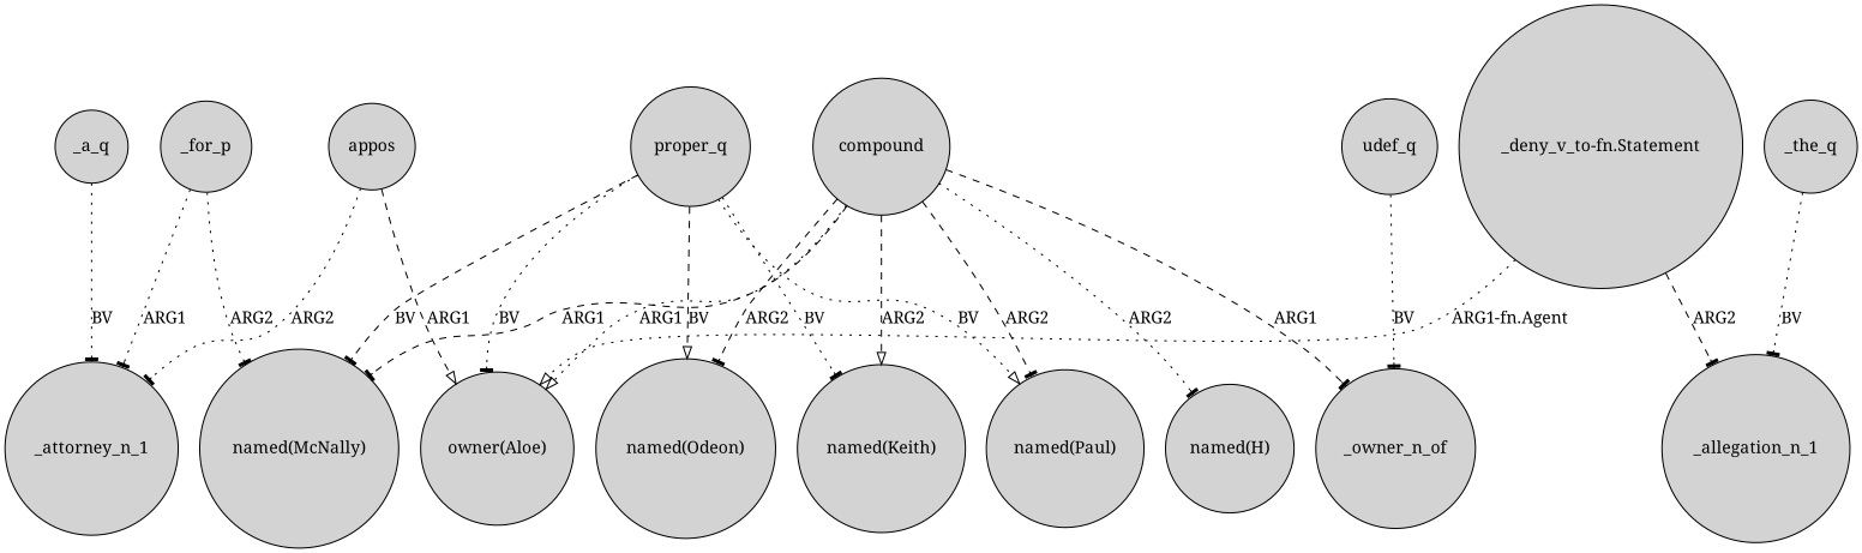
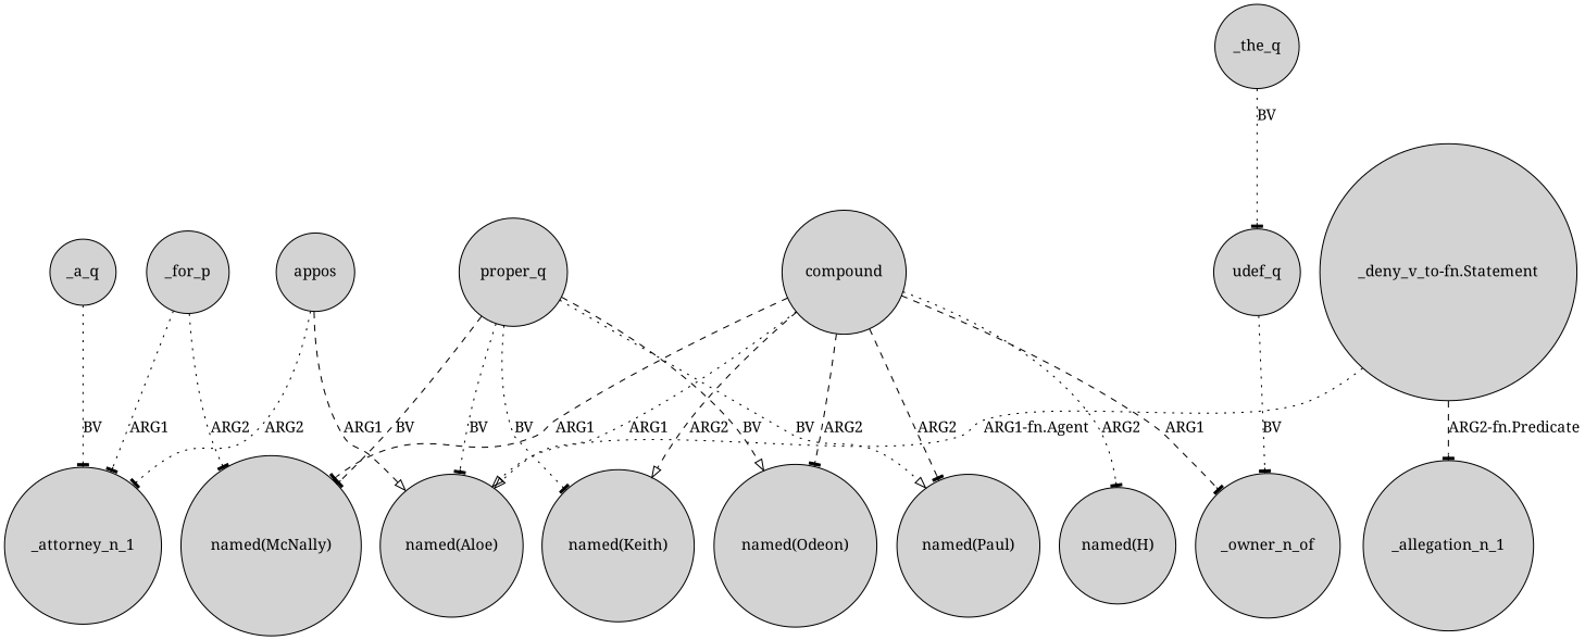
  digraph {
    fontname="Noto Serif"
    node [fontname="Noto Serif" shape=circle style=filled]
    edge [arrowhead=tee fontname="Noto Serif" style=dotted]
    _a_q
    _attorney_n_1
    proper_q
    "named(McNally)"
-   "named(Aloe)" [label="owner(Aloe)"]
+   "named(Aloe)"
    "named(Keith)"
    "named(Odeon)"
    "named(Paul)"
    _the_q
    _allegation_n_1
    compound
    "named(H)"
    _owner_n_of
    appos
    "_deny_v_to-fn.Statement"
    _for_p
    udef_q
    _a_q -> _attorney_n_1 [label=BV]
    proper_q -> "named(McNally)" [label=BV style=dashed]
    proper_q -> "named(Aloe)" [label=BV]
    proper_q -> "named(Keith)" [label=BV]
    proper_q -> "named(Odeon)" [arrowhead=onormal label=BV style=dashed]
    proper_q -> "named(Paul)" [arrowhead=onormal label=BV]
-   _the_q -> _allegation_n_1 [label=BV]
+   _the_q -> udef_q [label=BV]
    compound -> "named(McNally)" [label=ARG1 style=dashed]
    compound -> "named(Aloe)" [arrowhead=onormal label=ARG1]
    compound -> "named(Keith)" [arrowhead=onormal label=ARG2 style=dashed]
    compound -> "named(Odeon)" [label=ARG2 style=dashed]
    compound -> "named(Paul)" [label=ARG2 style=dashed]
    compound -> "named(H)" [label=ARG2]
    compound -> _owner_n_of [label=ARG1 style=dashed]
    appos -> _attorney_n_1 [label=ARG2]
    appos -> "named(Aloe)" [arrowhead=onormal label=ARG1 style=dashed]
    "_deny_v_to-fn.Statement" -> "named(Aloe)" [arrowhead=onormal label="ARG1-fn.Agent"]
-   "_deny_v_to-fn.Statement" -> _allegation_n_1 [label=ARG2 style=dashed]
+   "_deny_v_to-fn.Statement" -> _allegation_n_1 [label="ARG2-fn.Predicate" style=dashed]
    _for_p -> _attorney_n_1 [label=ARG1]
    _for_p -> "named(McNally)" [label=ARG2]
    udef_q -> _owner_n_of [label=BV]
  }
